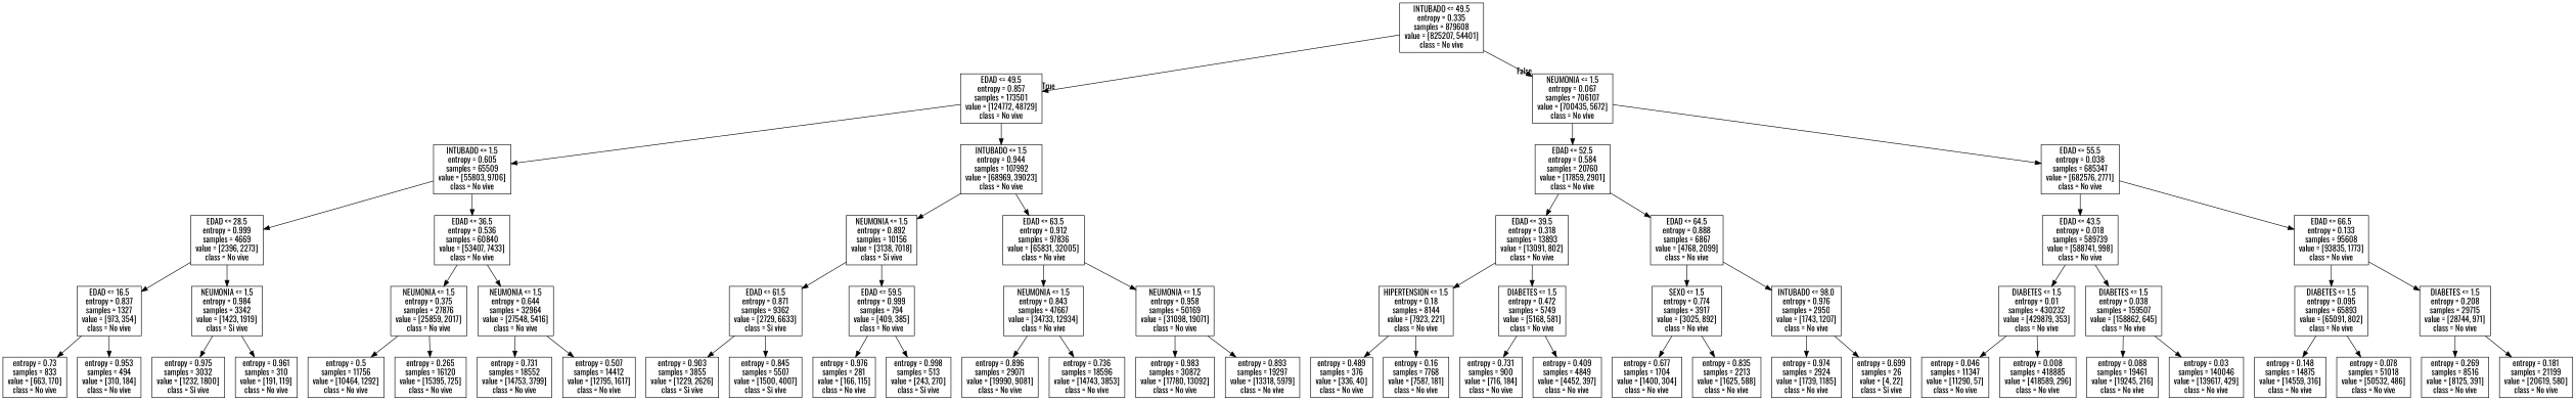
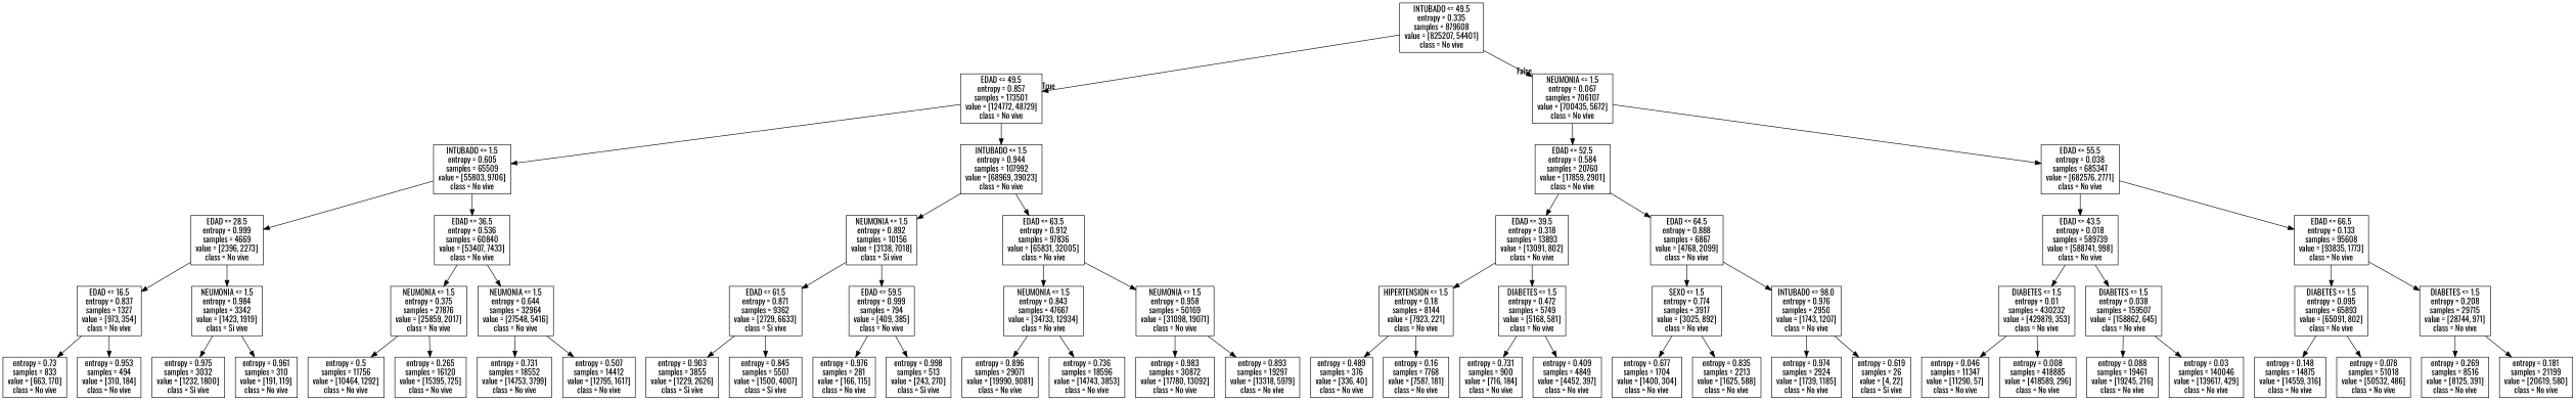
  digraph {
    fontname=Oswald
    node [shape=box fontname=Oswald]
    edge [fontname=Oswald]
    n1 [label="INTUBADO <= 49.5\nentropy = 0.335\nsamples = 879608\nvalue = [825207, 54401]\nclass = No vive"]
    n2 [label="EDAD <= 49.5\nentropy = 0.857\nsamples = 173501\nvalue = [124772, 48729]\nclass = No vive"]
    n3 [label="NEUMONIA <= 1.5\nentropy = 0.067\nsamples = 706107\nvalue = [700435, 5672]\nclass = No vive"]
    n4 [label="INTUBADO <= 1.5\nentropy = 0.605\nsamples = 65509\nvalue = [55803, 9706]\nclass = No vive"]
    n5 [label="INTUBADO <= 1.5\nentropy = 0.944\nsamples = 107992\nvalue = [68969, 39023]\nclass = No vive"]
    n6 [label="EDAD <= 28.5\nentropy = 0.999\nsamples = 4669\nvalue = [2396, 2273]\nclass = No vive"]
    n7 [label="EDAD <= 36.5\nentropy = 0.536\nsamples = 60840\nvalue = [53407, 7433]\nclass = No vive"]
    n8 [label="EDAD <= 16.5\nentropy = 0.837\nsamples = 1327\nvalue = [973, 354]\nclass = No vive"]
    n9 [label="NEUMONIA <= 1.5\nentropy = 0.984\nsamples = 3342\nvalue = [1423, 1919]\nclass = Si vive"]
    n10 [label="entropy = 0.73\nsamples = 833\nvalue = [663, 170]\nclass = No vive"]
    n11 [label="entropy = 0.953\nsamples = 494\nvalue = [310, 184]\nclass = No vive"]
    n12 [label="entropy = 0.975\nsamples = 3032\nvalue = [1232, 1800]\nclass = Si vive"]
    n13 [label="entropy = 0.961\nsamples = 310\nvalue = [191, 119]\nclass = No vive"]
    n14 [label="NEUMONIA <= 1.5\nentropy = 0.375\nsamples = 27876\nvalue = [25859, 2017]\nclass = No vive"]
    n15 [label="NEUMONIA <= 1.5\nentropy = 0.644\nsamples = 32964\nvalue = [27548, 5416]\nclass = No vive"]
    n16 [label="entropy = 0.5\nsamples = 11756\nvalue = [10464, 1292]\nclass = No vive"]
    n17 [label="entropy = 0.265\nsamples = 16120\nvalue = [15395, 725]\nclass = No vive"]
    n18 [label="entropy = 0.731\nsamples = 18552\nvalue = [14753, 3799]\nclass = No vive"]
    n19 [label="entropy = 0.507\nsamples = 14412\nvalue = [12795, 1617]\nclass = No vive"]
    n20 [label="NEUMONIA <= 1.5\nentropy = 0.892\nsamples = 10156\nvalue = [3138, 7018]\nclass = Si vive"]
    n21 [label="EDAD <= 63.5\nentropy = 0.912\nsamples = 97836\nvalue = [65831, 32005]\nclass = No vive"]
    n22 [label="EDAD <= 61.5\nentropy = 0.871\nsamples = 9362\nvalue = [2729, 6633]\nclass = Si vive"]
    n23 [label="EDAD <= 59.5\nentropy = 0.999\nsamples = 794\nvalue = [409, 385]\nclass = No vive"]
    n24 [label="entropy = 0.903\nsamples = 3855\nvalue = [1229, 2626]\nclass = Si vive"]
    n25 [label="entropy = 0.845\nsamples = 5507\nvalue = [1500, 4007]\nclass = Si vive"]
    n26 [label="entropy = 0.976\nsamples = 281\nvalue = [166, 115]\nclass = No vive"]
    n27 [label="entropy = 0.998\nsamples = 513\nvalue = [243, 270]\nclass = Si vive"]
    n28 [label="NEUMONIA <= 1.5\nentropy = 0.843\nsamples = 47667\nvalue = [34733, 12934]\nclass = No vive"]
    n29 [label="NEUMONIA <= 1.5\nentropy = 0.958\nsamples = 50169\nvalue = [31098, 19071]\nclass = No vive"]
    n30 [label="entropy = 0.896\nsamples = 29071\nvalue = [19990, 9081]\nclass = No vive"]
    n31 [label="entropy = 0.736\nsamples = 18596\nvalue = [14743, 3853]\nclass = No vive"]
    n32 [label="entropy = 0.983\nsamples = 30872\nvalue = [17780, 13092]\nclass = No vive"]
    n33 [label="entropy = 0.893\nsamples = 19297\nvalue = [13318, 5979]\nclass = No vive"]
    n34 [label="EDAD <= 52.5\nentropy = 0.584\nsamples = 20760\nvalue = [17859, 2901]\nclass = No vive"]
    n35 [label="EDAD <= 55.5\nentropy = 0.038\nsamples = 685347\nvalue = [682576, 2771]\nclass = No vive"]
    n36 [label="EDAD <= 39.5\nentropy = 0.318\nsamples = 13893\nvalue = [13091, 802]\nclass = No vive"]
    n37 [label="EDAD <= 64.5\nentropy = 0.888\nsamples = 6867\nvalue = [4768, 2099]\nclass = No vive"]
    n38 [label="HIPERTENSION <= 1.5\nentropy = 0.18\nsamples = 8144\nvalue = [7923, 221]\nclass = No vive"]
    n39 [label="DIABETES <= 1.5\nentropy = 0.472\nsamples = 5749\nvalue = [5168, 581]\nclass = No vive"]
    n40 [label="entropy = 0.489\nsamples = 376\nvalue = [336, 40]\nclass = No vive"]
    n41 [label="entropy = 0.16\nsamples = 7768\nvalue = [7587, 181]\nclass = No vive"]
    n42 [label="entropy = 0.731\nsamples = 900\nvalue = [716, 184]\nclass = No vive"]
    n43 [label="entropy = 0.409\nsamples = 4849\nvalue = [4452, 397]\nclass = No vive"]
    n44 [label="SEXO <= 1.5\nentropy = 0.774\nsamples = 3917\nvalue = [3025, 892]\nclass = No vive"]
    n45 [label="INTUBADO <= 98.0\nentropy = 0.976\nsamples = 2950\nvalue = [1743, 1207]\nclass = No vive"]
    n46 [label="entropy = 0.677\nsamples = 1704\nvalue = [1400, 304]\nclass = No vive"]
    n47 [label="entropy = 0.835\nsamples = 2213\nvalue = [1625, 588]\nclass = No vive"]
    n48 [label="entropy = 0.974\nsamples = 2924\nvalue = [1739, 1185]\nclass = No vive"]
-   n49 [label="entropy = 0.699\nsamples = 26\nvalue = [4, 22]\nclass = Si vive"]
+   n49 [label="entropy = 0.619\nsamples = 26\nvalue = [4, 22]\nclass = Si vive"]
    n50 [label="EDAD <= 43.5\nentropy = 0.018\nsamples = 589739\nvalue = [588741, 998]\nclass = No vive"]
    n51 [label="EDAD <= 66.5\nentropy = 0.133\nsamples = 95608\nvalue = [93835, 1773]\nclass = No vive"]
    n52 [label="DIABETES <= 1.5\nentropy = 0.01\nsamples = 430232\nvalue = [429879, 353]\nclass = No vive"]
    n53 [label="DIABETES <= 1.5\nentropy = 0.038\nsamples = 159507\nvalue = [158862, 645]\nclass = No vive"]
    n54 [label="entropy = 0.046\nsamples = 11347\nvalue = [11290, 57]\nclass = No vive"]
    n55 [label="entropy = 0.008\nsamples = 418885\nvalue = [418589, 296]\nclass = No vive"]
    n56 [label="entropy = 0.088\nsamples = 19461\nvalue = [19245, 216]\nclass = No vive"]
    n57 [label="entropy = 0.03\nsamples = 140046\nvalue = [139617, 429]\nclass = No vive"]
    n58 [label="DIABETES <= 1.5\nentropy = 0.095\nsamples = 65893\nvalue = [65091, 802]\nclass = No vive"]
    n59 [label="DIABETES <= 1.5\nentropy = 0.208\nsamples = 29715\nvalue = [28744, 971]\nclass = No vive"]
    n60 [label="entropy = 0.148\nsamples = 14875\nvalue = [14559, 316]\nclass = No vive"]
    n61 [label="entropy = 0.078\nsamples = 51018\nvalue = [50532, 486]\nclass = No vive"]
    n62 [label="entropy = 0.269\nsamples = 8516\nvalue = [8125, 391]\nclass = No vive"]
    n63 [label="entropy = 0.181\nsamples = 21199\nvalue = [20619, 580]\nclass = No vive"]
    n1 -> n2 [headlabel=True labelangle=45 labeldistance=2.5]
    n1 -> n3 [headlabel=False labelangle=-45 labeldistance=2.5]
    n2 -> n4
    n2 -> n5
    n3 -> n34
    n3 -> n35
    n4 -> n6
    n4 -> n7
    n5 -> n20
    n5 -> n21
    n6 -> n8
    n6 -> n9
    n7 -> n14
    n7 -> n15
    n8 -> n10
    n8 -> n11
    n9 -> n12
    n9 -> n13
    n14 -> n16
    n14 -> n17
    n15 -> n18
    n15 -> n19
    n20 -> n22
    n20 -> n23
    n21 -> n28
    n21 -> n29
    n22 -> n24
    n22 -> n25
    n23 -> n26
    n23 -> n27
    n28 -> n30
    n28 -> n31
    n29 -> n32
    n29 -> n33
    n34 -> n36
    n34 -> n37
    n35 -> n50
    n35 -> n51
    n36 -> n38
    n36 -> n39
    n37 -> n44
    n37 -> n45
    n38 -> n40
    n38 -> n41
    n39 -> n42
    n39 -> n43
    n44 -> n46
    n44 -> n47
    n45 -> n48
    n45 -> n49
    n50 -> n52
    n50 -> n53
    n51 -> n58
    n51 -> n59
    n52 -> n54
    n52 -> n55
    n53 -> n56
    n53 -> n57
    n58 -> n60
    n58 -> n61
    n59 -> n62
    n59 -> n63
  }
